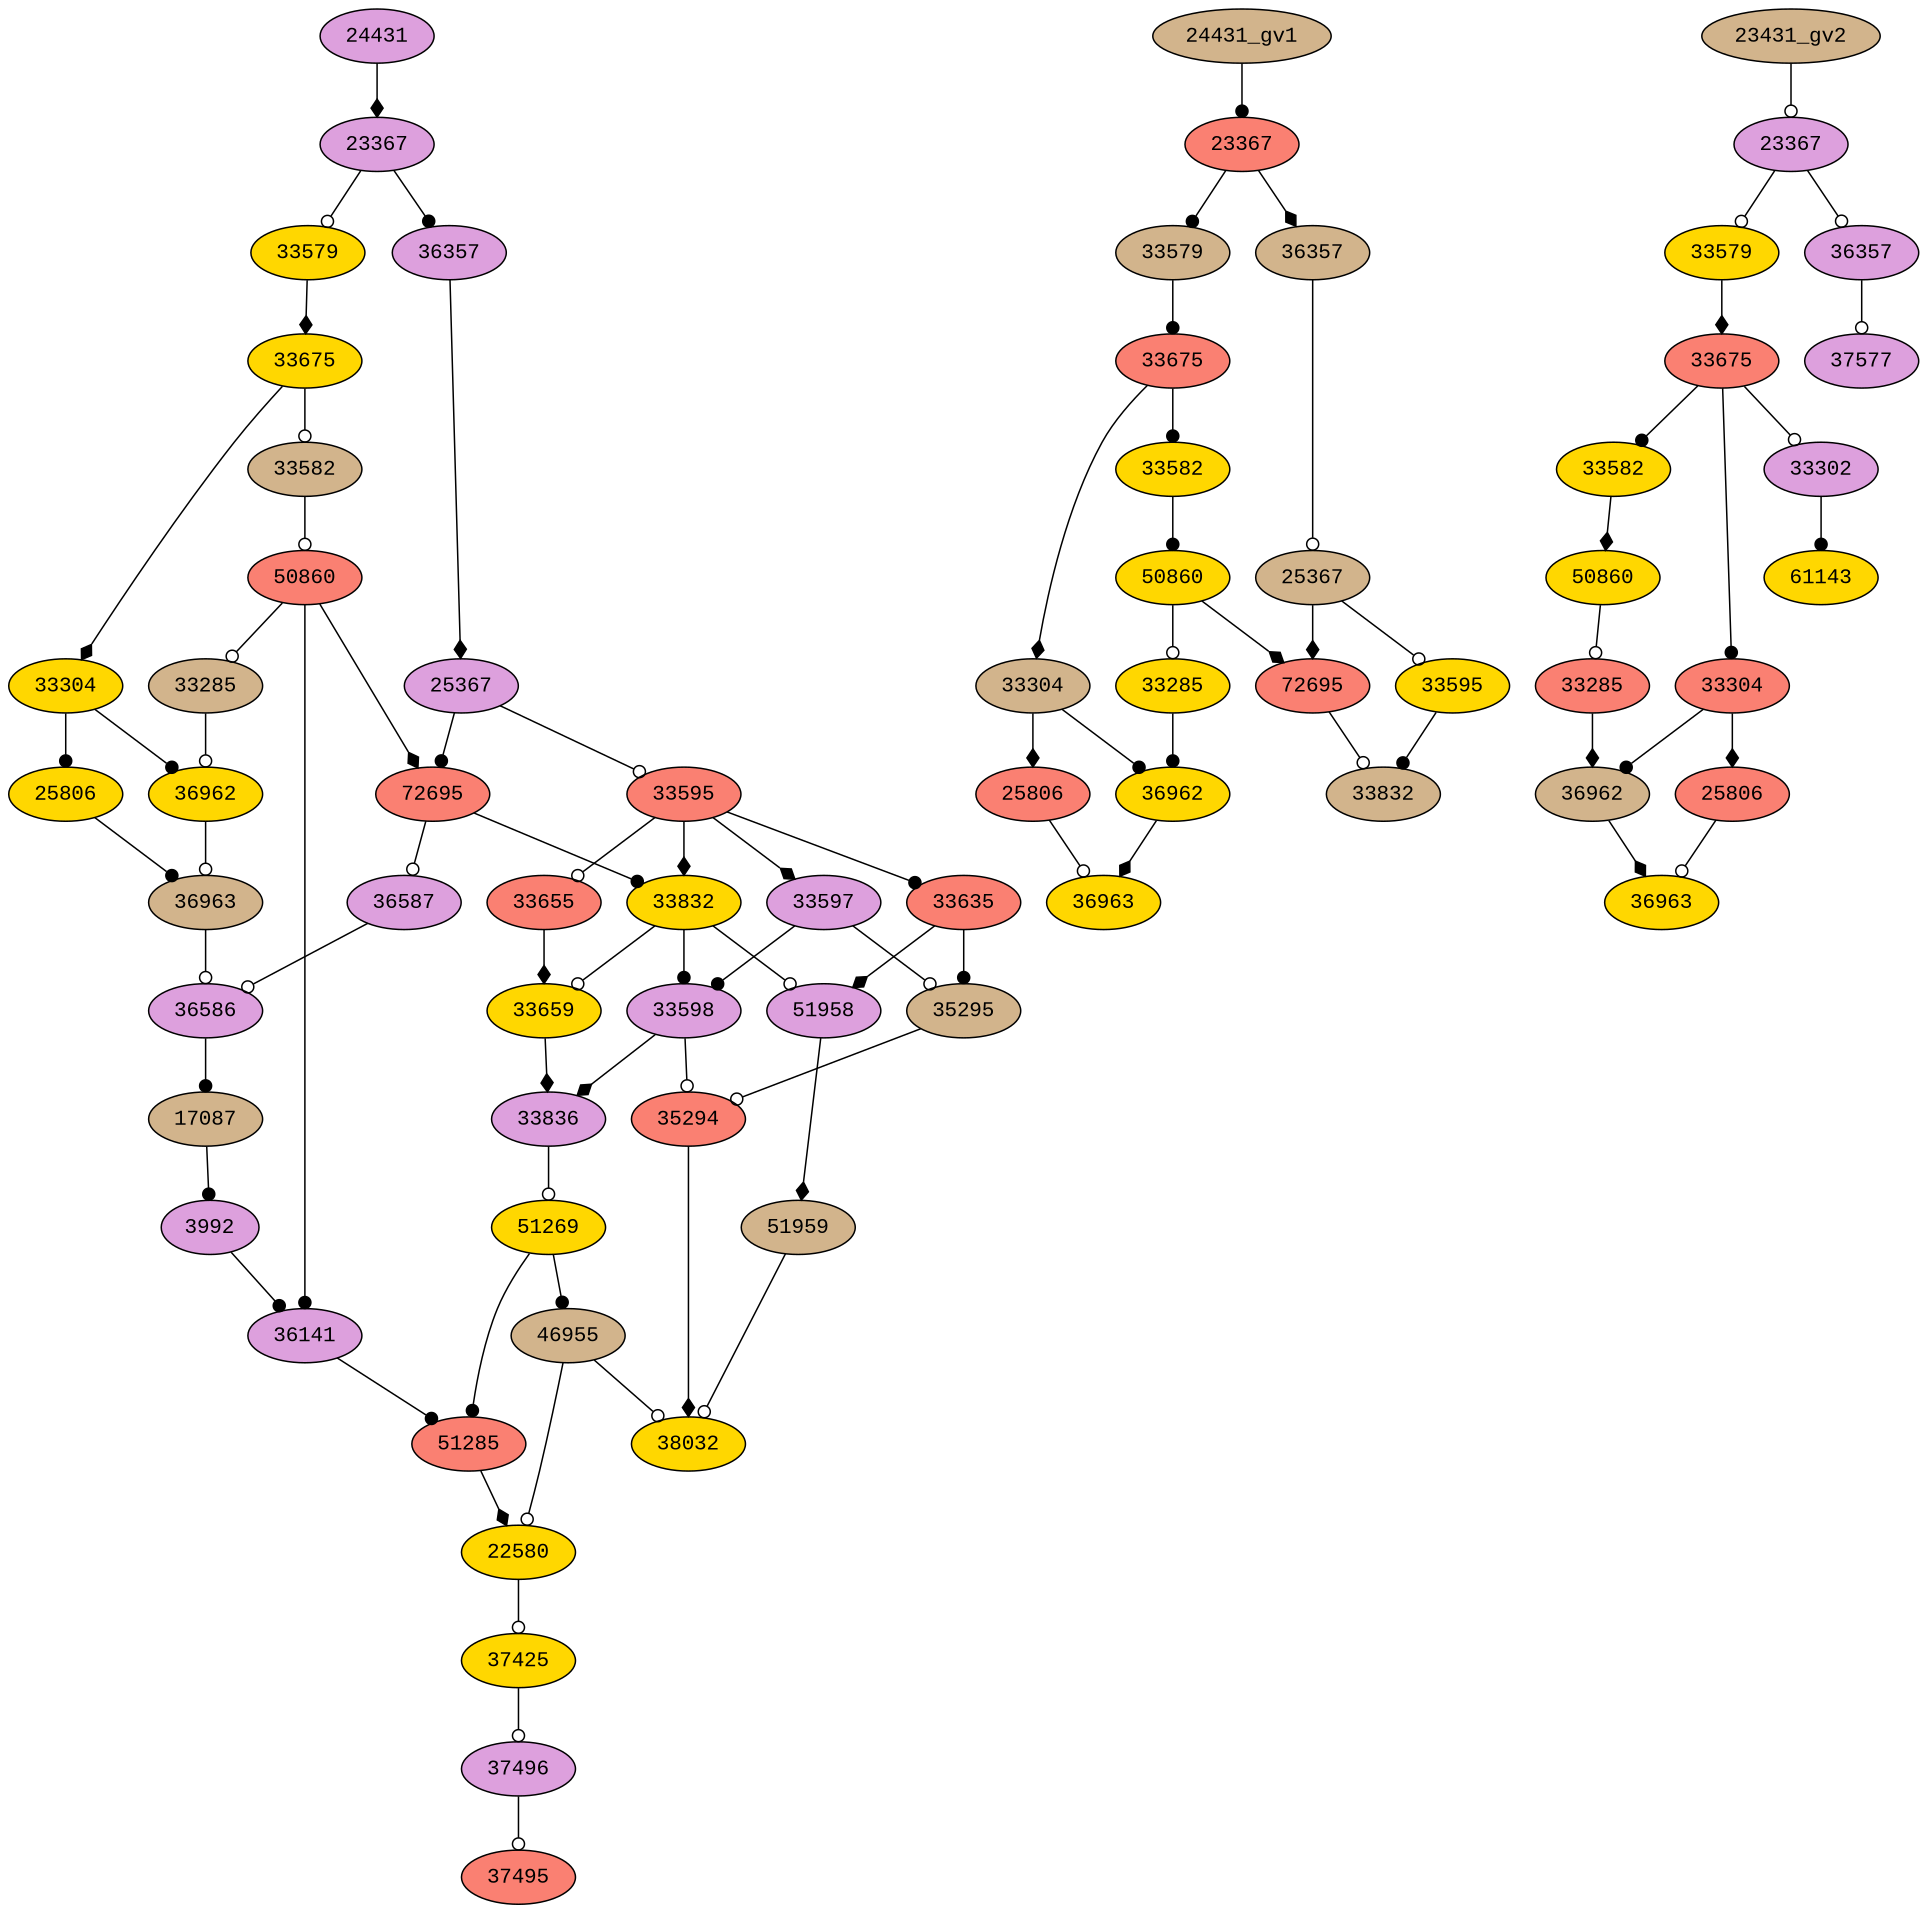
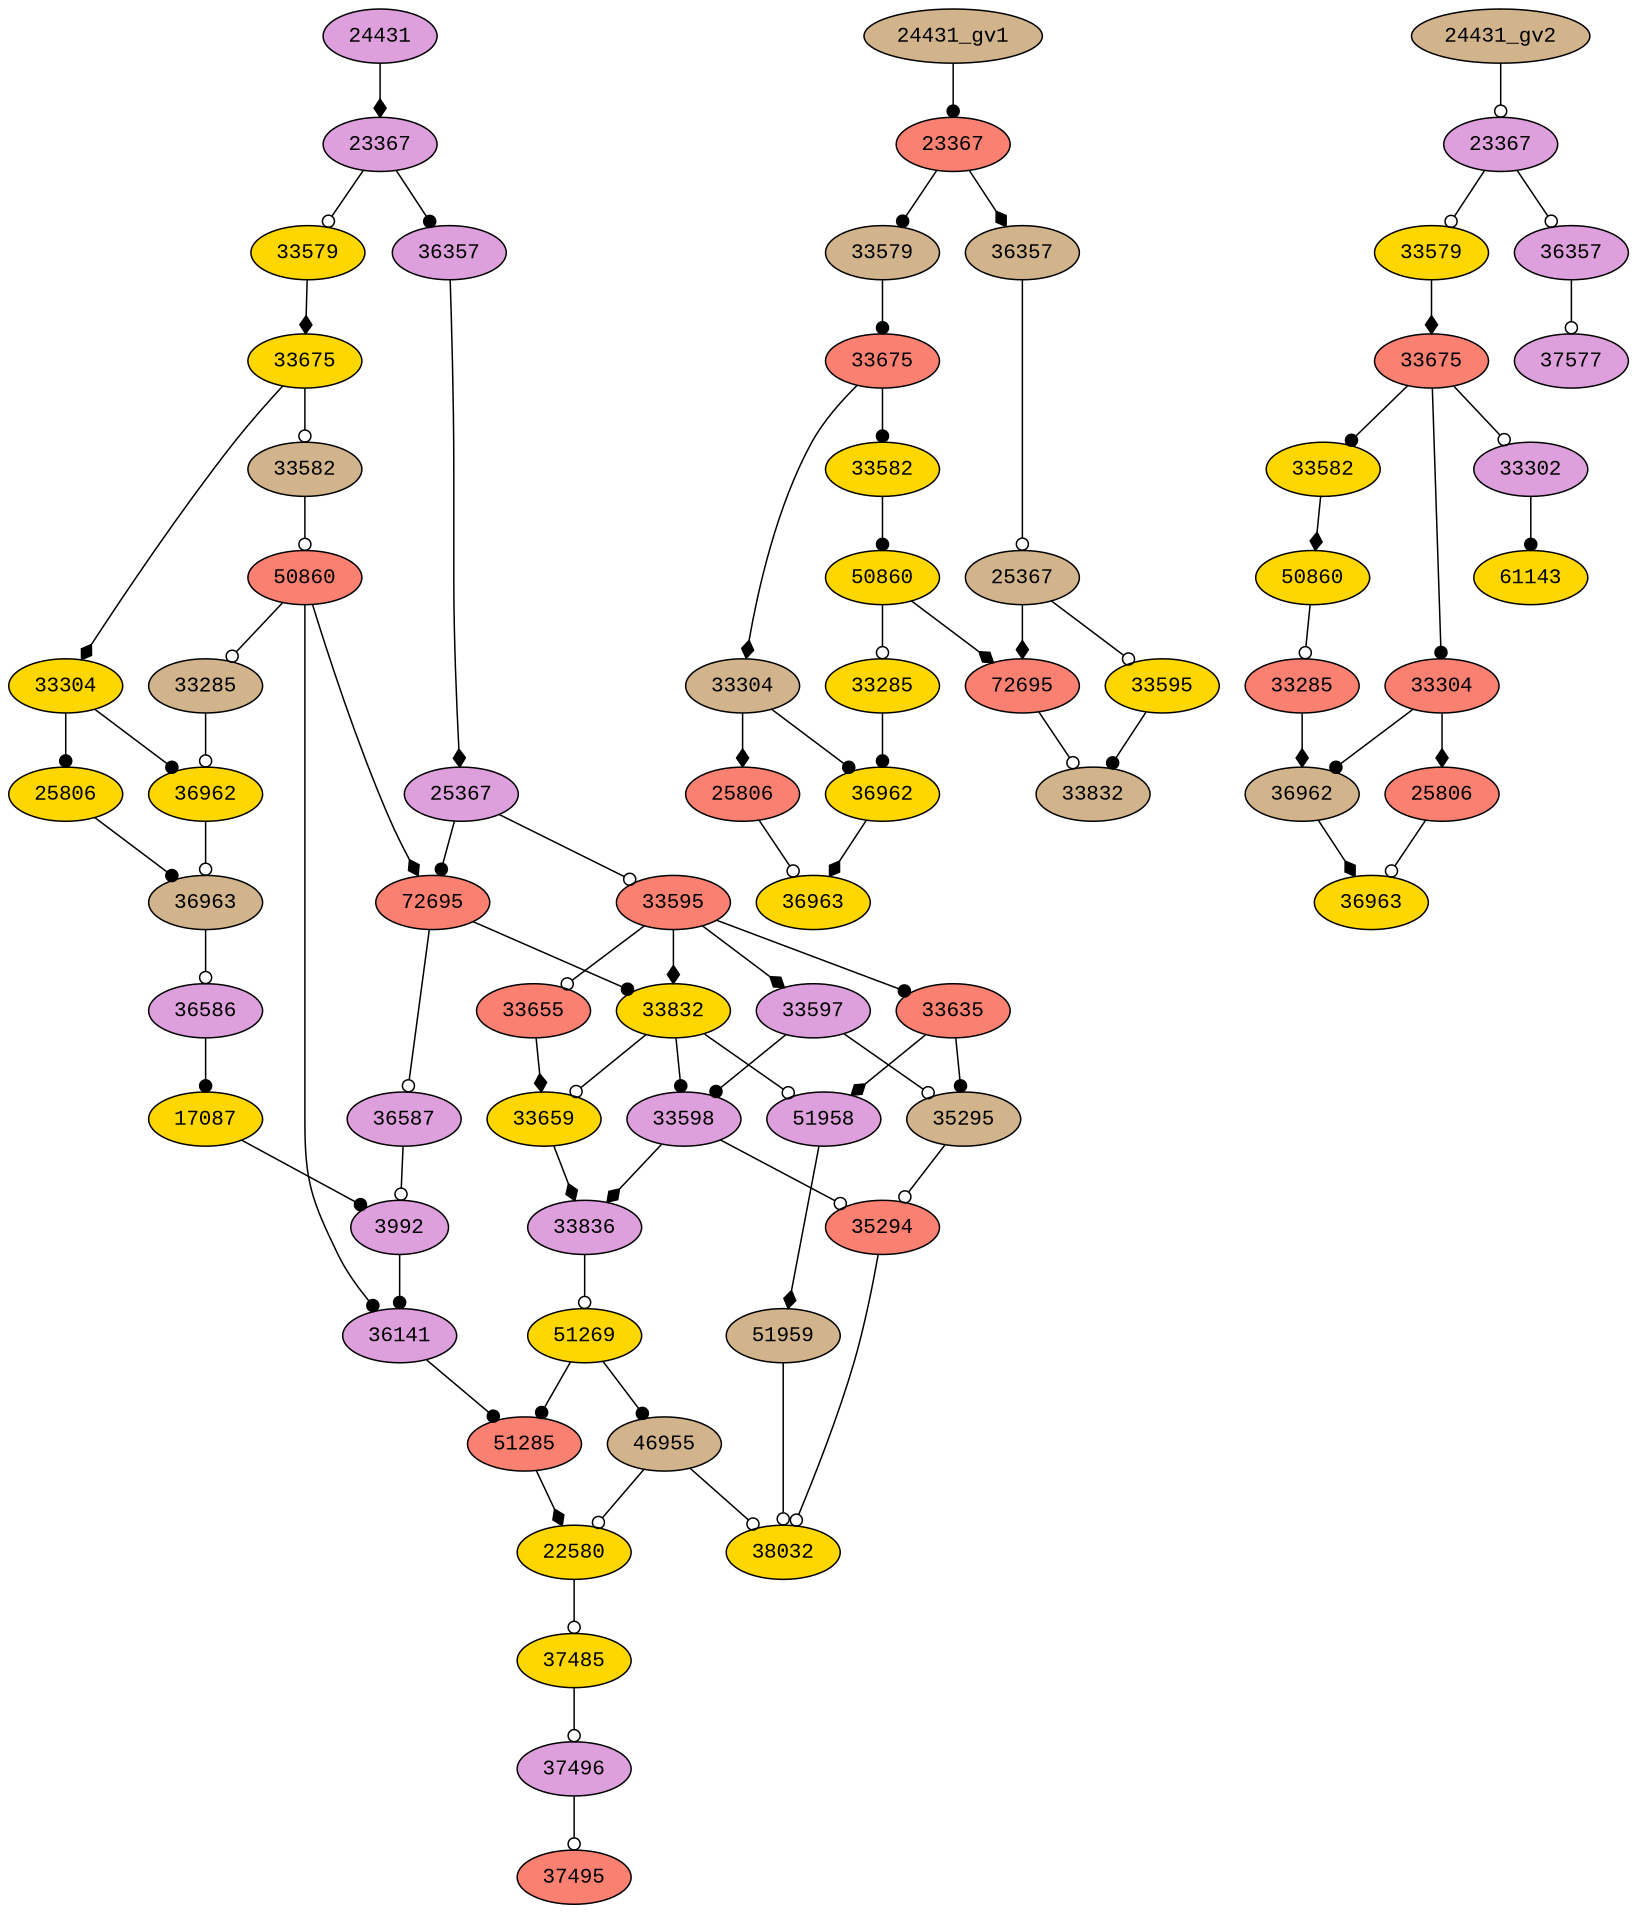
  strict digraph {
    fontname="Liberation Mono"
    node [fillcolor=gold fontname="Liberation Mono" style=filled]
    edge [arrowhead=odot fontname="Liberation Mono"]
    n1 [fillcolor=salmon label=37495]
    n2 [fillcolor=plum label=37496]
-   n3 [label=37425]
+   n3 [label=37485]
    n4 [label=22580]
    n5 [fillcolor=tan label=46955]
    n6 [fillcolor=salmon label=51285]
    n7 [label=38032]
    n8 [label=51269]
    n9 [fillcolor=plum label=36141]
    n10 [fillcolor=salmon label=35294]
    n11 [fillcolor=tan label=51959]
    n12 [fillcolor=plum label=33836]
    n13 [fillcolor=salmon label=50860]
    n14 [fillcolor=salmon label=72695]
    n15 [fillcolor=tan label=33285]
    n16 [label=33832]
    n17 [fillcolor=plum label=36587]
    n18 [label=36962]
    n19 [fillcolor=plum label=3992]
    n20 [fillcolor=plum label=33598]
    n21 [fillcolor=tan label=35295]
    n22 [fillcolor=plum label=51958]
    n23 [label=33659]
    n24 [fillcolor=tan label=33582]
-   n25 [fillcolor=tan label=17087]
+   n25 [label=17087]
    n26 [fillcolor=plum label=33597]
    n27 [fillcolor=salmon label=33635]
    n28 [fillcolor=salmon label=33655]
    n29 [label=33675]
    n30 [label=33304]
    n31 [label=25806]
    n32 [fillcolor=plum label=36586]
    n33 [fillcolor=salmon label=33595]
    n34 [label=33579]
    n35 [fillcolor=tan label=36963]
    n36 [fillcolor=plum label=25367]
    n37 [fillcolor=plum label=23367]
    n38 [fillcolor=plum label=36357]
    n39 [fillcolor=plum label=24431]
    n40 [label=50860]
    n41 [fillcolor=salmon label=72695]
    n42 [label=33285]
    n43 [fillcolor=tan label=33832]
    n44 [label=36962]
    n45 [label=33582]
    n46 [fillcolor=salmon label=33675]
    n47 [fillcolor=tan label=33304]
    n48 [fillcolor=salmon label=25806]
    n49 [label=33595]
    n50 [fillcolor=tan label=33579]
    n51 [fillcolor=tan label=25367]
    n52 [fillcolor=salmon label=23367]
    n53 [fillcolor=tan label=36357]
    n54 [label=36963]
    "24431_gv1" [fillcolor=tan]
    n56 [label=36963]
    n57 [fillcolor=tan label=36962]
    n58 [fillcolor=salmon label=25806]
    n59 [label=50860]
    n60 [fillcolor=salmon label=33285]
    n61 [label=33582]
    n62 [fillcolor=salmon label=33304]
    n63 [label=61143]
    n64 [fillcolor=plum label=33302]
    n65 [fillcolor=salmon label=33675]
    n66 [label=33579]
    n67 [fillcolor=plum label=23367]
    n68 [fillcolor=plum label=36357]
    n69 [fillcolor=plum label=37577]
-   "24431_gv2" [fillcolor=tan label="23431_gv2"]
+   "24431_gv2" [fillcolor=tan]
    subgraph sub_1 {
      n1
      n2
      n3
      n4
      n5
      n6
      n7
      n8
      n9
      n10
      n11
      n12
      n13
      n14
      n15
      n16
      n17
      n18
      n19
      n20
      n21
      n22
      n23
      n24
      n25
      n26
      n27
      n28
      n29
      n30
      n31
      n32
      n33
      n34
      n35
      n36
      n37
      n38
      n39
    }
    subgraph sub_2 {
      n40
      n41
      n42
      n43
      n44
      n45
      n46
      n47
      n48
      n49
      n50
      n51
      n52
      n53
      n54
      "24431_gv1"
    }
    subgraph sub_3 {
      n56
      n57
      n58
      n59
      n60
      n61
      n62
      n63
      n64
      n65
      n66
      n67
      n68
      n69
      "24431_gv2"
    }
    n2 -> n1
    n3 -> n2
    n4 -> n3
    n5 -> n4
    n5 -> n7
    n6 -> n4 [arrowhead=diamond]
    n8 -> n5 [arrowhead=dot]
    n8 -> n6 [arrowhead=dot]
    n9 -> n6 [arrowhead=dot]
-   n10 -> n7 [arrowhead=diamond]
+   n10 -> n7
    n11 -> n7
    n12 -> n8
    n13 -> n9 [arrowhead=dot]
    n13 -> n14 [arrowhead=diamond]
    n13 -> n15
    n14 -> n16 [arrowhead=dot]
    n14 -> n17
    n15 -> n18
    n16 -> n20 [arrowhead=dot]
    n16 -> n22
    n16 -> n23
-   n17 -> n32
+   n17 -> n19
    n18 -> n35
    n19 -> n9 [arrowhead=dot]
    n20 -> n10
    n20 -> n12 [arrowhead=diamond]
    n21 -> n10
    n22 -> n11 [arrowhead=diamond]
    n23 -> n12 [arrowhead=diamond]
    n24 -> n13
    n25 -> n19 [arrowhead=dot]
    n26 -> n20 [arrowhead=dot]
    n26 -> n21
    n27 -> n21 [arrowhead=dot]
    n27 -> n22 [arrowhead=diamond]
    n28 -> n23 [arrowhead=diamond]
    n29 -> n24
    n29 -> n30 [arrowhead=diamond]
    n30 -> n18 [arrowhead=dot]
    n30 -> n31 [arrowhead=dot]
    n31 -> n35 [arrowhead=dot]
    n32 -> n25 [arrowhead=dot]
    n33 -> n16 [arrowhead=diamond]
    n33 -> n26 [arrowhead=diamond]
    n33 -> n27 [arrowhead=dot]
    n33 -> n28
    n34 -> n29 [arrowhead=diamond]
    n35 -> n32
    n36 -> n14 [arrowhead=dot]
    n36 -> n33
    n37 -> n34
    n37 -> n38 [arrowhead=dot]
    n38 -> n36 [arrowhead=diamond]
    n39 -> n37 [arrowhead=diamond]
    n40 -> n41 [arrowhead=diamond]
    n40 -> n42
    n41 -> n43
    n42 -> n44 [arrowhead=dot]
    n44 -> n54 [arrowhead=diamond]
    n45 -> n40 [arrowhead=dot]
    n46 -> n45 [arrowhead=dot]
    n46 -> n47 [arrowhead=diamond]
    n47 -> n44 [arrowhead=dot]
    n47 -> n48 [arrowhead=diamond]
    n48 -> n54
    n49 -> n43 [arrowhead=dot]
    n50 -> n46 [arrowhead=dot]
    n51 -> n41 [arrowhead=diamond]
    n51 -> n49
    n52 -> n50 [arrowhead=dot]
    n52 -> n53 [arrowhead=diamond]
    n53 -> n51
    "24431_gv1" -> n52 [arrowhead=dot]
    n57 -> n56 [arrowhead=diamond]
    n58 -> n56
    n59 -> n60
    n60 -> n57 [arrowhead=diamond]
    n61 -> n59 [arrowhead=diamond]
    n62 -> n57 [arrowhead=dot]
    n62 -> n58 [arrowhead=diamond]
    n64 -> n63 [arrowhead=dot]
    n65 -> n61 [arrowhead=dot]
    n65 -> n62 [arrowhead=dot]
    n65 -> n64
    n66 -> n65 [arrowhead=diamond]
    n67 -> n66
    n67 -> n68
    n68 -> n69
    "24431_gv2" -> n67
  }
